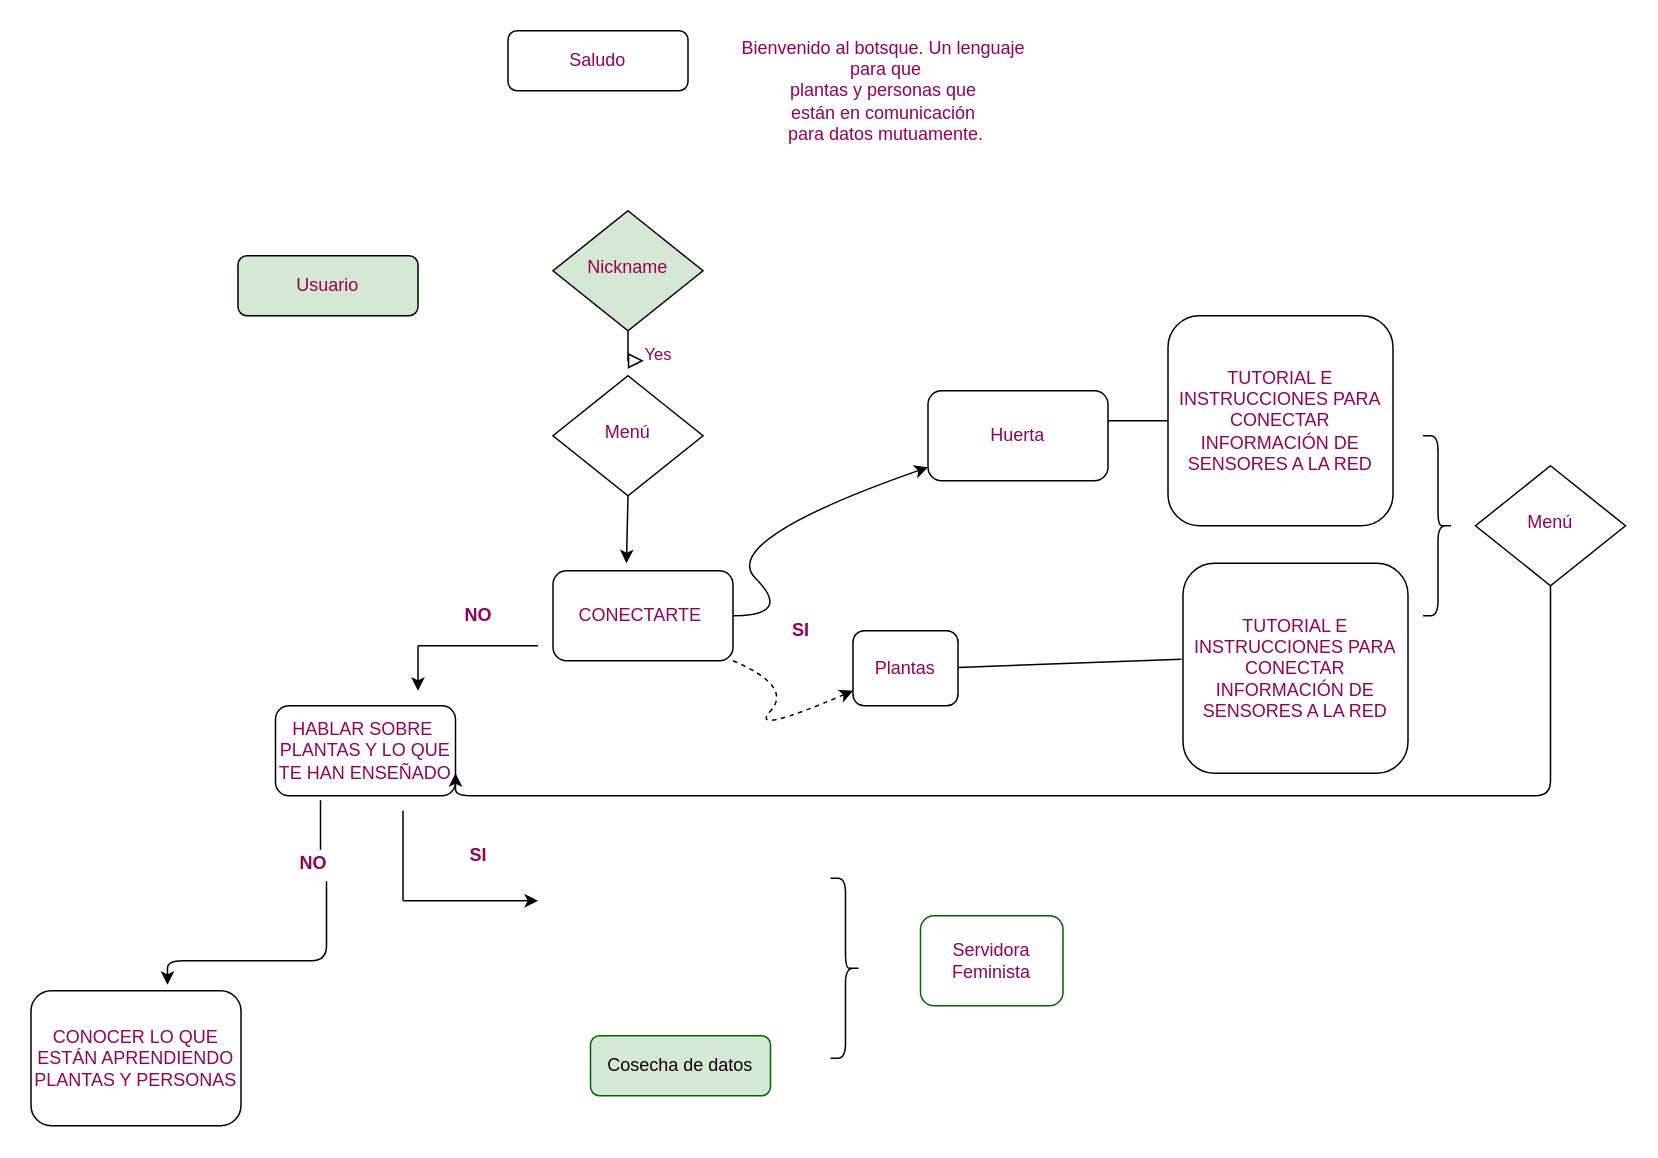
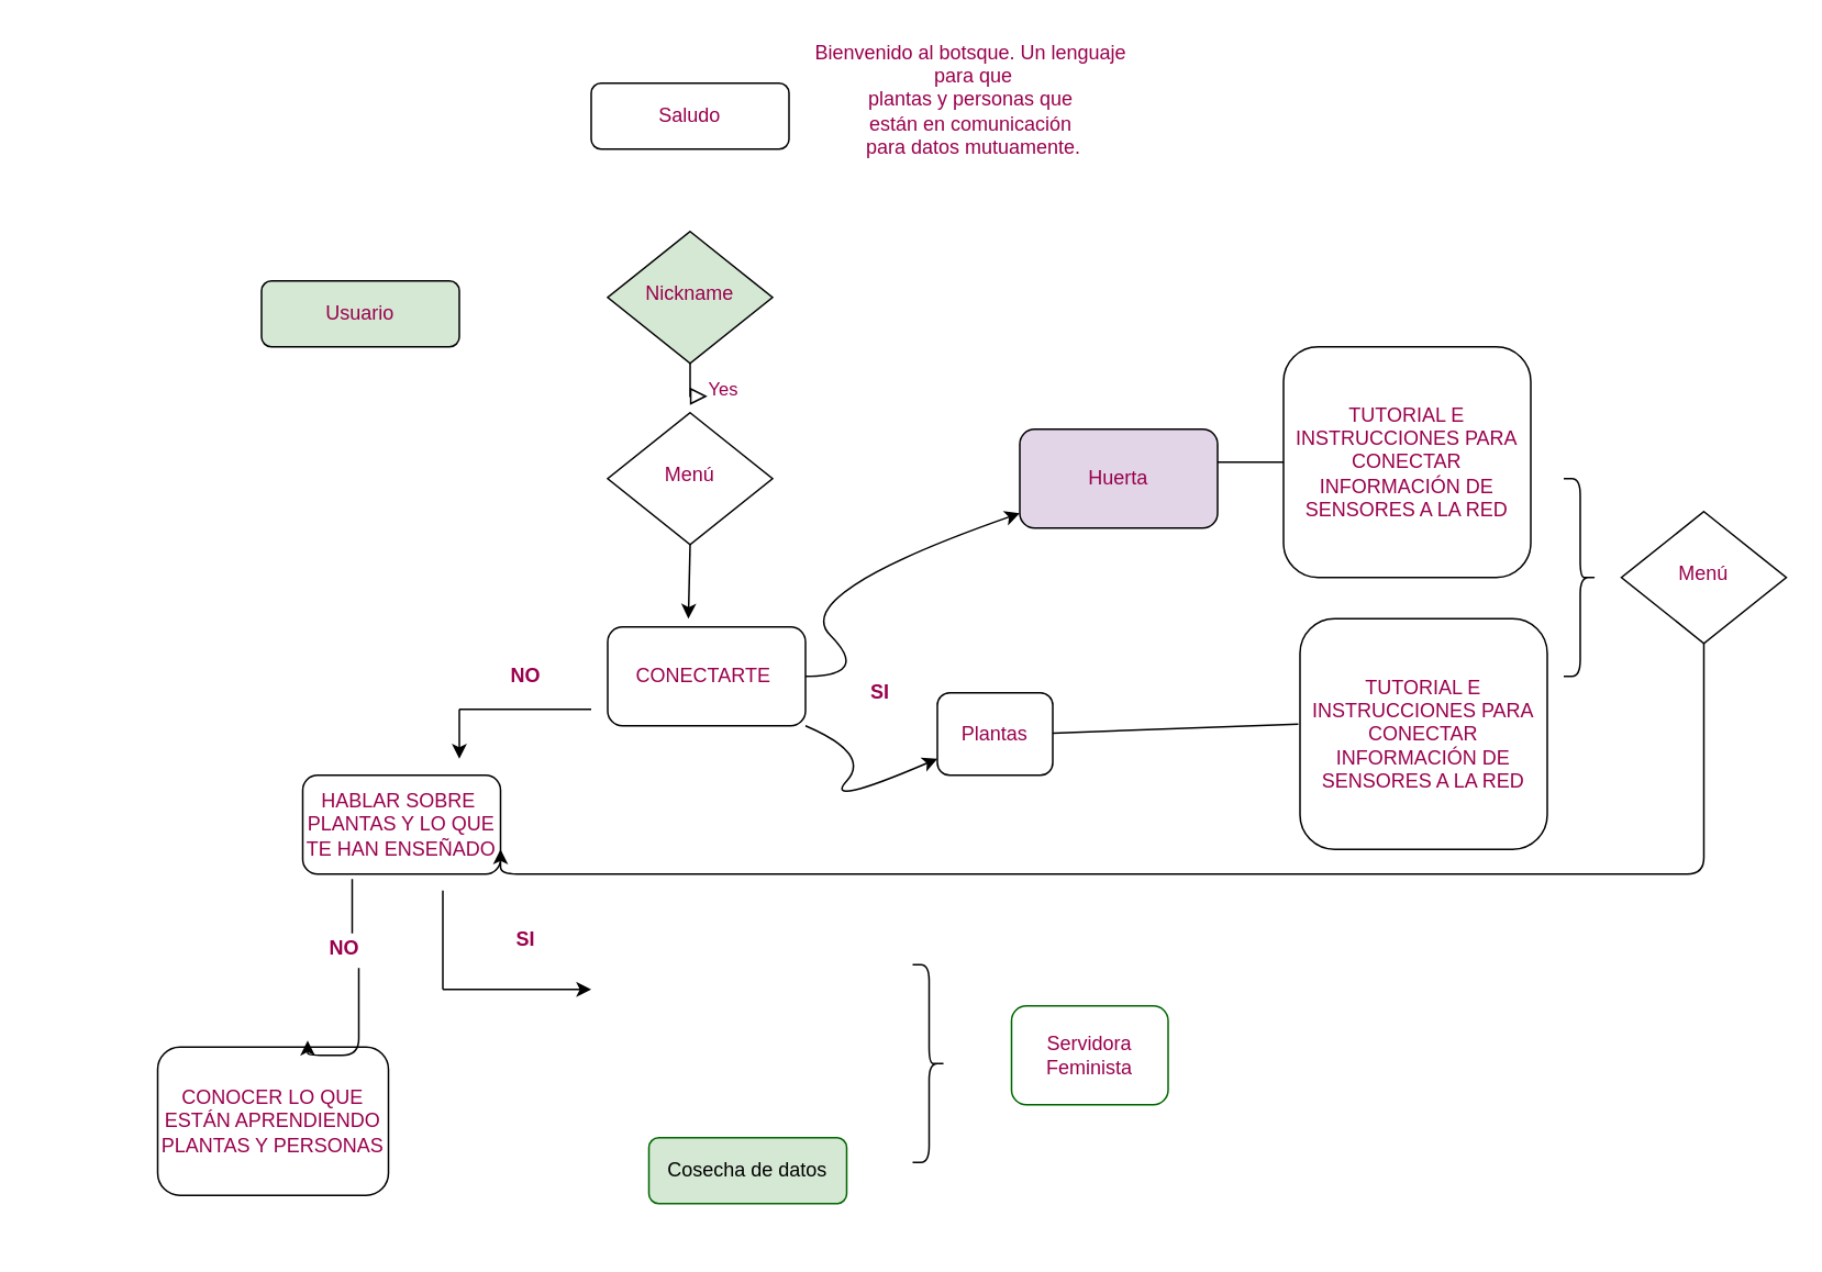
  <mxCell id="0" />
  <mxCell id="1" parent="0" />
- <mxCell id="2" value="Saludo" style="rounded=1;whiteSpace=wrap;html=1;fontSize=12;glass=0;strokeWidth=1;shadow=0;fontColor=#99004D;" parent="1" vertex="1"><mxGeometry x="338" y="20" width="120" height="40" as="geometry" /></mxCell>
+ <mxCell id="2" value="Saludo" style="rounded=1;whiteSpace=wrap;html=1;fontSize=12;glass=0;strokeWidth=1;shadow=0;fontColor=#99004D;" parent="1" vertex="1"><mxGeometry x="358" y="50" width="120" height="40" as="geometry" /></mxCell>
  <mxCell id="3" value="Yes" style="rounded=0;html=1;jettySize=auto;orthogonalLoop=1;fontSize=11;endArrow=block;endFill=0;endSize=8;strokeWidth=1;shadow=0;labelBackgroundColor=none;edgeStyle=orthogonalEdgeStyle;fontColor=#99004D;" parent="1" source="4" edge="1"><mxGeometry y="20" relative="1" as="geometry"><mxPoint as="offset" /><mxPoint x="428" y="240" as="targetPoint" /></mxGeometry></mxCell>
  <mxCell id="4" value="Nickname" style="rhombus;whiteSpace=wrap;html=1;shadow=0;fontFamily=Helvetica;fontSize=12;align=center;strokeWidth=1;spacing=6;spacingTop=-4;fontColor=#99004D;fillColor=#d5e8d4;" parent="1" vertex="1"><mxGeometry x="368" y="140" width="100" height="80" as="geometry" /></mxCell>
  <mxCell id="5" value="Usuario" style="rounded=1;whiteSpace=wrap;html=1;fontSize=12;glass=0;strokeWidth=1;shadow=0;fontColor=#99004D;fillColor=#d5e8d4;" parent="1" vertex="1"><mxGeometry x="158" y="170" width="120" height="40" as="geometry" /></mxCell>
  <mxCell id="6" value="Bienvenido al botsque. Un lenguaje&lt;br&gt;&amp;nbsp;para que&lt;br&gt;plantas y personas que &lt;br&gt;están en comunicación&lt;br&gt;&amp;nbsp;para datos mutuamente." style="text;html=1;resizable=0;autosize=1;align=center;verticalAlign=middle;points=[];fillColor=none;strokeColor=none;rounded=0;fontColor=#99004D;" parent="1" vertex="1"><mxGeometry x="488" y="20" width="200" height="80" as="geometry" /></mxCell>
  <mxCell id="7" value="Menú" style="rhombus;whiteSpace=wrap;html=1;shadow=0;fontFamily=Helvetica;fontSize=12;align=center;strokeWidth=1;spacing=6;spacingTop=-4;fontColor=#99004D;" parent="1" vertex="1"><mxGeometry x="368" y="250" width="100" height="80" as="geometry" /></mxCell>
  <mxCell id="8" value="CONECTARTE&amp;nbsp;" style="rounded=1;whiteSpace=wrap;html=1;strokeWidth=1;fontColor=#99004D;" parent="1" vertex="1"><mxGeometry x="368" y="380" width="120" height="60" as="geometry" /></mxCell>
  <mxCell id="9" value="Plantas" style="rounded=1;whiteSpace=wrap;html=1;strokeWidth=1;fontColor=#99004D;" parent="1" vertex="1"><mxGeometry x="568" y="420" width="70" height="50" as="geometry" /></mxCell>
- <mxCell id="10" value="Huerta" style="rounded=1;whiteSpace=wrap;html=1;strokeWidth=1;fontColor=#99004D;" parent="1" vertex="1"><mxGeometry x="618" y="260" width="120" height="60" as="geometry" /></mxCell>
+ <mxCell id="10" value="Huerta" style="rounded=1;whiteSpace=wrap;html=1;strokeWidth=1;fontColor=#99004D;fillColor=#e1d5e7;" parent="1" vertex="1"><mxGeometry x="618" y="260" width="120" height="60" as="geometry" /></mxCell>
  <mxCell id="11" value="&lt;b&gt;SI&lt;/b&gt;" style="text;html=1;align=center;verticalAlign=middle;resizable=0;points=[];autosize=1;fontColor=#99004D;" parent="1" vertex="1"><mxGeometry x="518" y="410" width="30" height="20" as="geometry" /></mxCell>
  <mxCell id="12" value="" style="curved=1;endArrow=classic;html=1;strokeWidth=1;fontColor=#99004D;" parent="1" target="10" edge="1"><mxGeometry width="50" height="50" relative="1" as="geometry"><mxPoint x="488" y="410" as="sourcePoint" /><mxPoint x="528" y="360" as="targetPoint" /><Array as="points"><mxPoint x="528" y="410" /><mxPoint x="478" y="360" /></Array></mxGeometry></mxCell>
- <mxCell id="13" value="" style="curved=1;endArrow=classic;html=1;strokeWidth=1;fontColor=#99004D;exitX=1;exitY=1;exitDx=0;exitDy=0;dashed=1;" parent="1" source="8" target="9" edge="1"><mxGeometry width="50" height="50" relative="1" as="geometry"><mxPoint x="479" y="520" as="sourcePoint" /><mxPoint x="566" y="470" as="targetPoint" /><Array as="points"><mxPoint x="528" y="457" /><mxPoint x="498" y="490" /></Array></mxGeometry></mxCell>
+ <mxCell id="13" value="" style="curved=1;endArrow=classic;html=1;strokeWidth=1;fontColor=#99004D;exitX=1;exitY=1;exitDx=0;exitDy=0;" parent="1" source="8" target="9" edge="1"><mxGeometry width="50" height="50" relative="1" as="geometry"><mxPoint x="479" y="520" as="sourcePoint" /><mxPoint x="566" y="470" as="targetPoint" /><Array as="points"><mxPoint x="528" y="457" /><mxPoint x="498" y="490" /></Array></mxGeometry></mxCell>
  <mxCell id="14" value="HABLAR SOBRE&amp;nbsp; PLANTAS Y LO QUE TE HAN ENSEÑADO" style="rounded=1;whiteSpace=wrap;html=1;strokeWidth=1;fontColor=#99004D;" parent="1" vertex="1"><mxGeometry x="183" y="470" width="120" height="60" as="geometry" /></mxCell>
- <mxCell id="15" value="CONOCER LO QUE ESTÁN APRENDIENDO PLANTAS Y PERSONAS" style="rounded=1;whiteSpace=wrap;html=1;strokeWidth=1;fontColor=#99004D;" parent="1" vertex="1"><mxGeometry x="20" y="660" width="140" height="90" as="geometry" /></mxCell>
+ <mxCell id="15" value="CONOCER LO QUE ESTÁN APRENDIENDO PLANTAS Y PERSONAS" style="rounded=1;whiteSpace=wrap;html=1;strokeWidth=1;fontColor=#99004D;" parent="1" vertex="1"><mxGeometry x="95" y="635" width="140" height="90" as="geometry" /></mxCell>
  <mxCell id="16" value="&lt;b&gt;NO&lt;/b&gt;" style="text;html=1;align=center;verticalAlign=middle;resizable=0;points=[];autosize=1;fontColor=#99004D;" parent="1" vertex="1"><mxGeometry x="303" y="400" width="30" height="20" as="geometry" /></mxCell>
  <mxCell id="17" value="TUTORIAL E INSTRUCCIONES PARA CONECTAR INFORMACIÓN DE SENSORES A LA RED" style="rounded=1;whiteSpace=wrap;html=1;strokeWidth=1;fontColor=#99004D;" parent="1" vertex="1"><mxGeometry x="788" y="375" width="150" height="140" as="geometry" /></mxCell>
  <mxCell id="18" value="" style="endArrow=none;html=1;strokeWidth=1;fontColor=#99004D;" parent="1" edge="1"><mxGeometry width="50" height="50" relative="1" as="geometry"><mxPoint x="278" y="430" as="sourcePoint" /><mxPoint x="358" y="430" as="targetPoint" /></mxGeometry></mxCell>
  <mxCell id="19" value="" style="endArrow=classic;html=1;strokeWidth=1;fontColor=#99004D;" parent="1" edge="1"><mxGeometry width="50" height="50" relative="1" as="geometry"><mxPoint x="278" y="430" as="sourcePoint" /><mxPoint x="278" y="460" as="targetPoint" /></mxGeometry></mxCell>
  <mxCell id="20" value="" style="endArrow=none;html=1;strokeWidth=1;fontColor=#99004D;" parent="1" edge="1"><mxGeometry width="50" height="50" relative="1" as="geometry"><mxPoint x="268" y="600" as="sourcePoint" /><mxPoint x="268" y="540" as="targetPoint" /></mxGeometry></mxCell>
  <mxCell id="21" value="" style="endArrow=classic;html=1;strokeWidth=1;fontColor=#99004D;" parent="1" edge="1"><mxGeometry width="50" height="50" relative="1" as="geometry"><mxPoint x="268" y="600" as="sourcePoint" /><mxPoint x="358" y="600" as="targetPoint" /></mxGeometry></mxCell>
  <mxCell id="22" value="" style="endArrow=classic;html=1;strokeWidth=1;fontColor=#99004D;exitX=0.5;exitY=1;exitDx=0;exitDy=0;entryX=0.408;entryY=-0.083;entryDx=0;entryDy=0;entryPerimeter=0;" parent="1" source="7" target="8" edge="1"><mxGeometry width="50" height="50" relative="1" as="geometry"><mxPoint x="438" y="350" as="sourcePoint" /><mxPoint x="488" y="300" as="targetPoint" /></mxGeometry></mxCell>
  <mxCell id="23" value="" style="endArrow=none;html=1;strokeWidth=1;fontColor=#99004D;" parent="1" edge="1"><mxGeometry width="50" height="50" relative="1" as="geometry"><mxPoint x="738" y="280" as="sourcePoint" /><mxPoint x="818" y="280" as="targetPoint" /></mxGeometry></mxCell>
  <mxCell id="24" value="TUTORIAL E INSTRUCCIONES PARA CONECTAR INFORMACIÓN DE SENSORES A LA RED" style="rounded=1;whiteSpace=wrap;html=1;strokeWidth=1;fontColor=#99004D;" parent="1" vertex="1"><mxGeometry x="778" y="210" width="150" height="140" as="geometry" /></mxCell>
  <mxCell id="25" value="" style="endArrow=none;html=1;strokeWidth=1;fontColor=#99004D;entryX=-0.007;entryY=0.457;entryDx=0;entryDy=0;entryPerimeter=0;" parent="1" target="17" edge="1"><mxGeometry width="50" height="50" relative="1" as="geometry"><mxPoint x="638" y="444.5" as="sourcePoint" /><mxPoint x="718" y="444.5" as="targetPoint" /></mxGeometry></mxCell>
  <mxCell id="26" value="" style="shape=curlyBracket;whiteSpace=wrap;html=1;rounded=1;strokeWidth=1;fontColor=#99004D;direction=west;" parent="1" vertex="1"><mxGeometry x="948" y="290" width="20" height="120" as="geometry" /></mxCell>
  <mxCell id="27" value="Menú" style="rhombus;whiteSpace=wrap;html=1;shadow=0;fontFamily=Helvetica;fontSize=12;align=center;strokeWidth=1;spacing=6;spacingTop=-4;fontColor=#99004D;" parent="1" vertex="1"><mxGeometry x="983" y="310" width="100" height="80" as="geometry" /></mxCell>
  <mxCell id="28" value="" style="edgeStyle=elbowEdgeStyle;elbow=vertical;endArrow=classic;html=1;strokeWidth=1;fontColor=#99004D;exitX=0.5;exitY=1;exitDx=0;exitDy=0;entryX=1;entryY=0.75;entryDx=0;entryDy=0;" parent="1" source="27" target="14" edge="1"><mxGeometry width="50" height="50" relative="1" as="geometry"><mxPoint x="1093" y="610" as="sourcePoint" /><mxPoint x="363" y="510" as="targetPoint" /><Array as="points"><mxPoint x="1013" y="530" /><mxPoint x="383" y="520" /><mxPoint x="333" y="520" /><mxPoint x="713" y="520" /></Array></mxGeometry></mxCell>
  <mxCell id="29" value="Cosecha de datos" style="rounded=1;whiteSpace=wrap;html=1;fontSize=12;glass=0;strokeWidth=1;shadow=0;fillColor=#d5e8d4;strokeColor=#006600;" parent="1" vertex="1"><mxGeometry x="393" y="690" width="120" height="40" as="geometry" /></mxCell>
  <mxCell id="30" value="" style="shape=curlyBracket;whiteSpace=wrap;html=1;rounded=1;strokeWidth=1;fontColor=#99004D;direction=west;" parent="1" vertex="1"><mxGeometry x="553" y="585" width="20" height="120" as="geometry" /></mxCell>
  <mxCell id="31" value="&lt;b&gt;SI&lt;/b&gt;" style="text;html=1;align=center;verticalAlign=middle;resizable=0;points=[];autosize=1;fontColor=#99004D;" parent="1" vertex="1"><mxGeometry x="303" y="560" width="30" height="20" as="geometry" /></mxCell>
  <mxCell id="32" value="&lt;b&gt;NO&lt;/b&gt;" style="text;html=1;align=center;verticalAlign=middle;resizable=0;points=[];autosize=1;fontColor=#99004D;" parent="1" vertex="1"><mxGeometry x="193" y="565" width="30" height="20" as="geometry" /></mxCell>
  <mxCell id="33" value="" style="edgeStyle=elbowEdgeStyle;elbow=vertical;endArrow=classic;html=1;strokeWidth=1;fontColor=#99004D;entryX=0.65;entryY=-0.044;entryDx=0;entryDy=0;entryPerimeter=0;exitX=0.8;exitY=1.1;exitDx=0;exitDy=0;exitPerimeter=0;" parent="1" source="32" target="15" edge="1"><mxGeometry width="50" height="50" relative="1" as="geometry"><mxPoint x="133" y="650" as="sourcePoint" /><mxPoint x="213" y="590" as="targetPoint" /><Array as="points"><mxPoint x="160" y="640" /></Array></mxGeometry></mxCell>
  <mxCell id="34" value="" style="endArrow=none;html=1;strokeWidth=1;fontColor=#99004D;exitX=0.667;exitY=0.05;exitDx=0;exitDy=0;exitPerimeter=0;" parent="1" source="32" edge="1"><mxGeometry width="50" height="50" relative="1" as="geometry"><mxPoint x="219" y="566" as="sourcePoint" /><mxPoint x="213" y="533" as="targetPoint" /></mxGeometry></mxCell>
  <mxCell id="35" value="Servidora Feminista" style="rounded=1;whiteSpace=wrap;html=1;strokeColor=#006600;strokeWidth=1;fontColor=#99004D;" parent="1" vertex="1"><mxGeometry x="613" y="610" width="95" height="60" as="geometry" /></mxCell>
